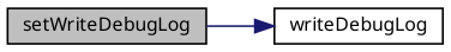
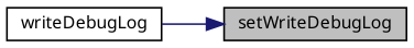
  digraph {
    rankdir=LR
    fontname="Noto Sans"
    node [color=black fontname="Noto Sans" fontsize=10 shape=record style=filled]
    n1 [fillcolor=grey75 fontcolor=black height=0.2 label=setWriteDebugLog width=0.4]
    n2 [fillcolor=white height=0.2 label=writeDebugLog width=0.4]
-   n1 -> n2 [color=midnightblue fontname="Noto Sans" fontsize=10 labelfontname=Helvetica labelfontsize=10 style=solid]
+   n2 -> n1 [color=midnightblue fontname="Noto Sans" fontsize=10 labelfontname=Helvetica labelfontsize=10 style=solid]
  }
